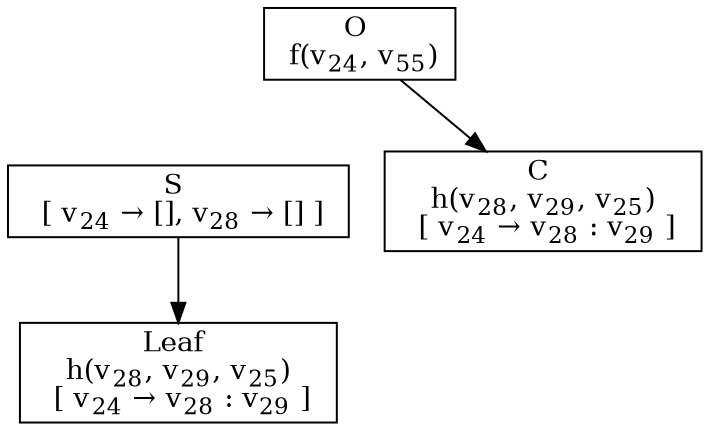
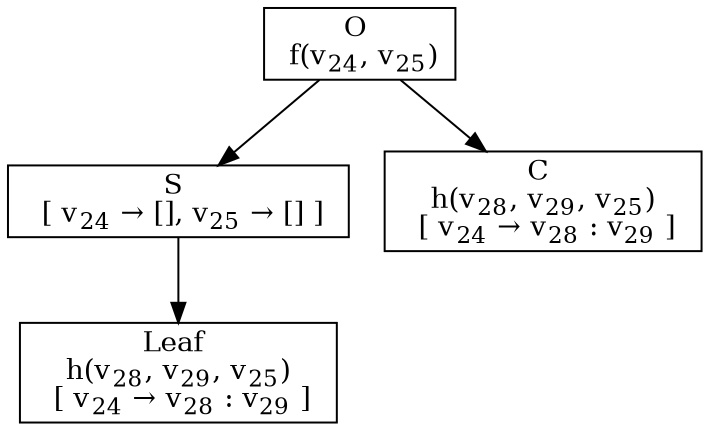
  digraph {
    rankdir=TB
    node [fillcolor=white shape=box style=filled]
-   n1 [label=<O <BR/> f(v<SUB>24</SUB>, v<SUB>55</SUB>)>]
-   n2 [label=<S <BR/>  [ v<SUB>24</SUB> &rarr; [], v<SUB>28</SUB> &rarr; [] ] >]
+   n1 [label=<O <BR/> f(v<SUB>24</SUB>, v<SUB>25</SUB>)>]
+   n2 [label=<S <BR/>  [ v<SUB>24</SUB> &rarr; [], v<SUB>25</SUB> &rarr; [] ] >]
    n3 [label=<C <BR/> h(v<SUB>28</SUB>, v<SUB>29</SUB>, v<SUB>25</SUB>) <BR/>  [ v<SUB>24</SUB> &rarr; v<SUB>28</SUB> : v<SUB>29</SUB> ] >]
    n4 [label=<Leaf <BR/> h(v<SUB>28</SUB>, v<SUB>29</SUB>, v<SUB>25</SUB>) <BR/>  [ v<SUB>24</SUB> &rarr; v<SUB>28</SUB> : v<SUB>29</SUB> ] >]
+   n1 -> n2
    n1 -> n3
    n2 -> n4
  }
